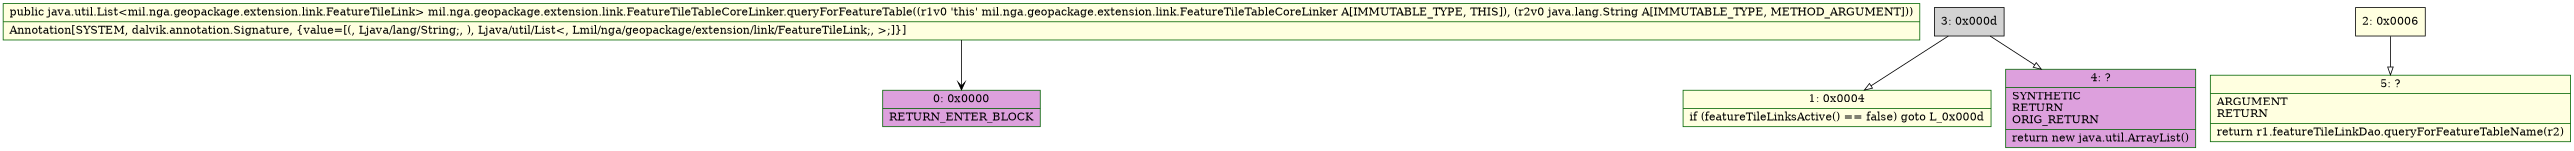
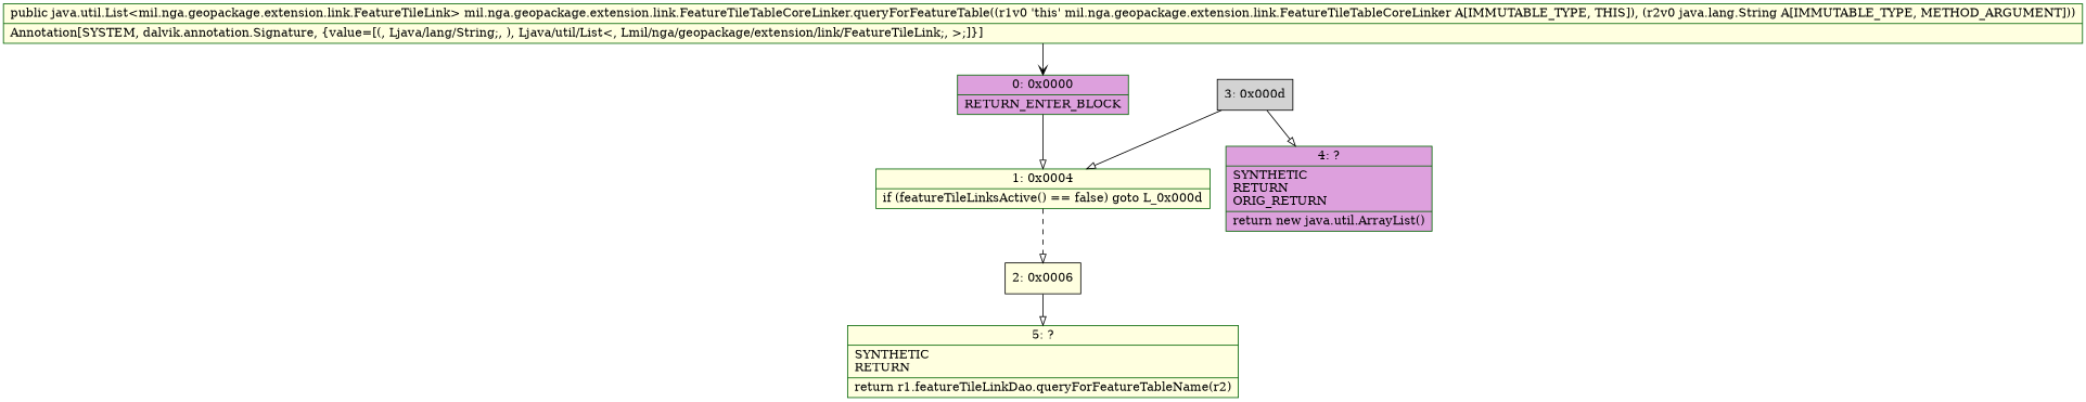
  digraph {
    node [color=darkgreen fillcolor=lightyellow shape=record style=filled]
    edge [arrowhead=onormal]
    n1 [fillcolor=plum label="{0\:\ 0x0000|RETURN_ENTER_BLOCK\l}"]
    n2 [label="{1\:\ 0x0004|if (featureTileLinksActive() == false) goto L_0x000d\l}"]
    n3 [color=black label="{2\:\ 0x0006}"]
-   n4 [label="{5\:\ ?|ARGUMENT\lRETURN\l|return r1.featureTileLinkDao.queryForFeatureTableName(r2)\l}"]
+   n4 [label="{5\:\ ?|SYNTHETIC\lRETURN\l|return r1.featureTileLinkDao.queryForFeatureTableName(r2)\l}"]
    n5 [color=black fillcolor=lightgrey label="{3\:\ 0x000d}"]
    n6 [fillcolor=plum label="{4\:\ ?|SYNTHETIC\lRETURN\lORIG_RETURN\l|return new java.util.ArrayList()\l}"]
    n7 [label="{public java.util.List\<mil.nga.geopackage.extension.link.FeatureTileLink\> mil.nga.geopackage.extension.link.FeatureTileTableCoreLinker.queryForFeatureTable((r1v0 'this' mil.nga.geopackage.extension.link.FeatureTileTableCoreLinker A[IMMUTABLE_TYPE, THIS]), (r2v0 java.lang.String A[IMMUTABLE_TYPE, METHOD_ARGUMENT]))  | Annotation[SYSTEM, dalvik.annotation.Signature, \{value=[(, Ljava\/lang\/String;, ), Ljava\/util\/List\<, Lmil\/nga\/geopackage\/extension\/link\/FeatureTileLink;, \>;]\}]\l}"]
+   n1 -> n2
+   n2 -> n3 [style=dashed]
    n3 -> n4
    n5 -> n2
    n5 -> n6
    n7 -> n1 [arrowhead=vee]
  }
